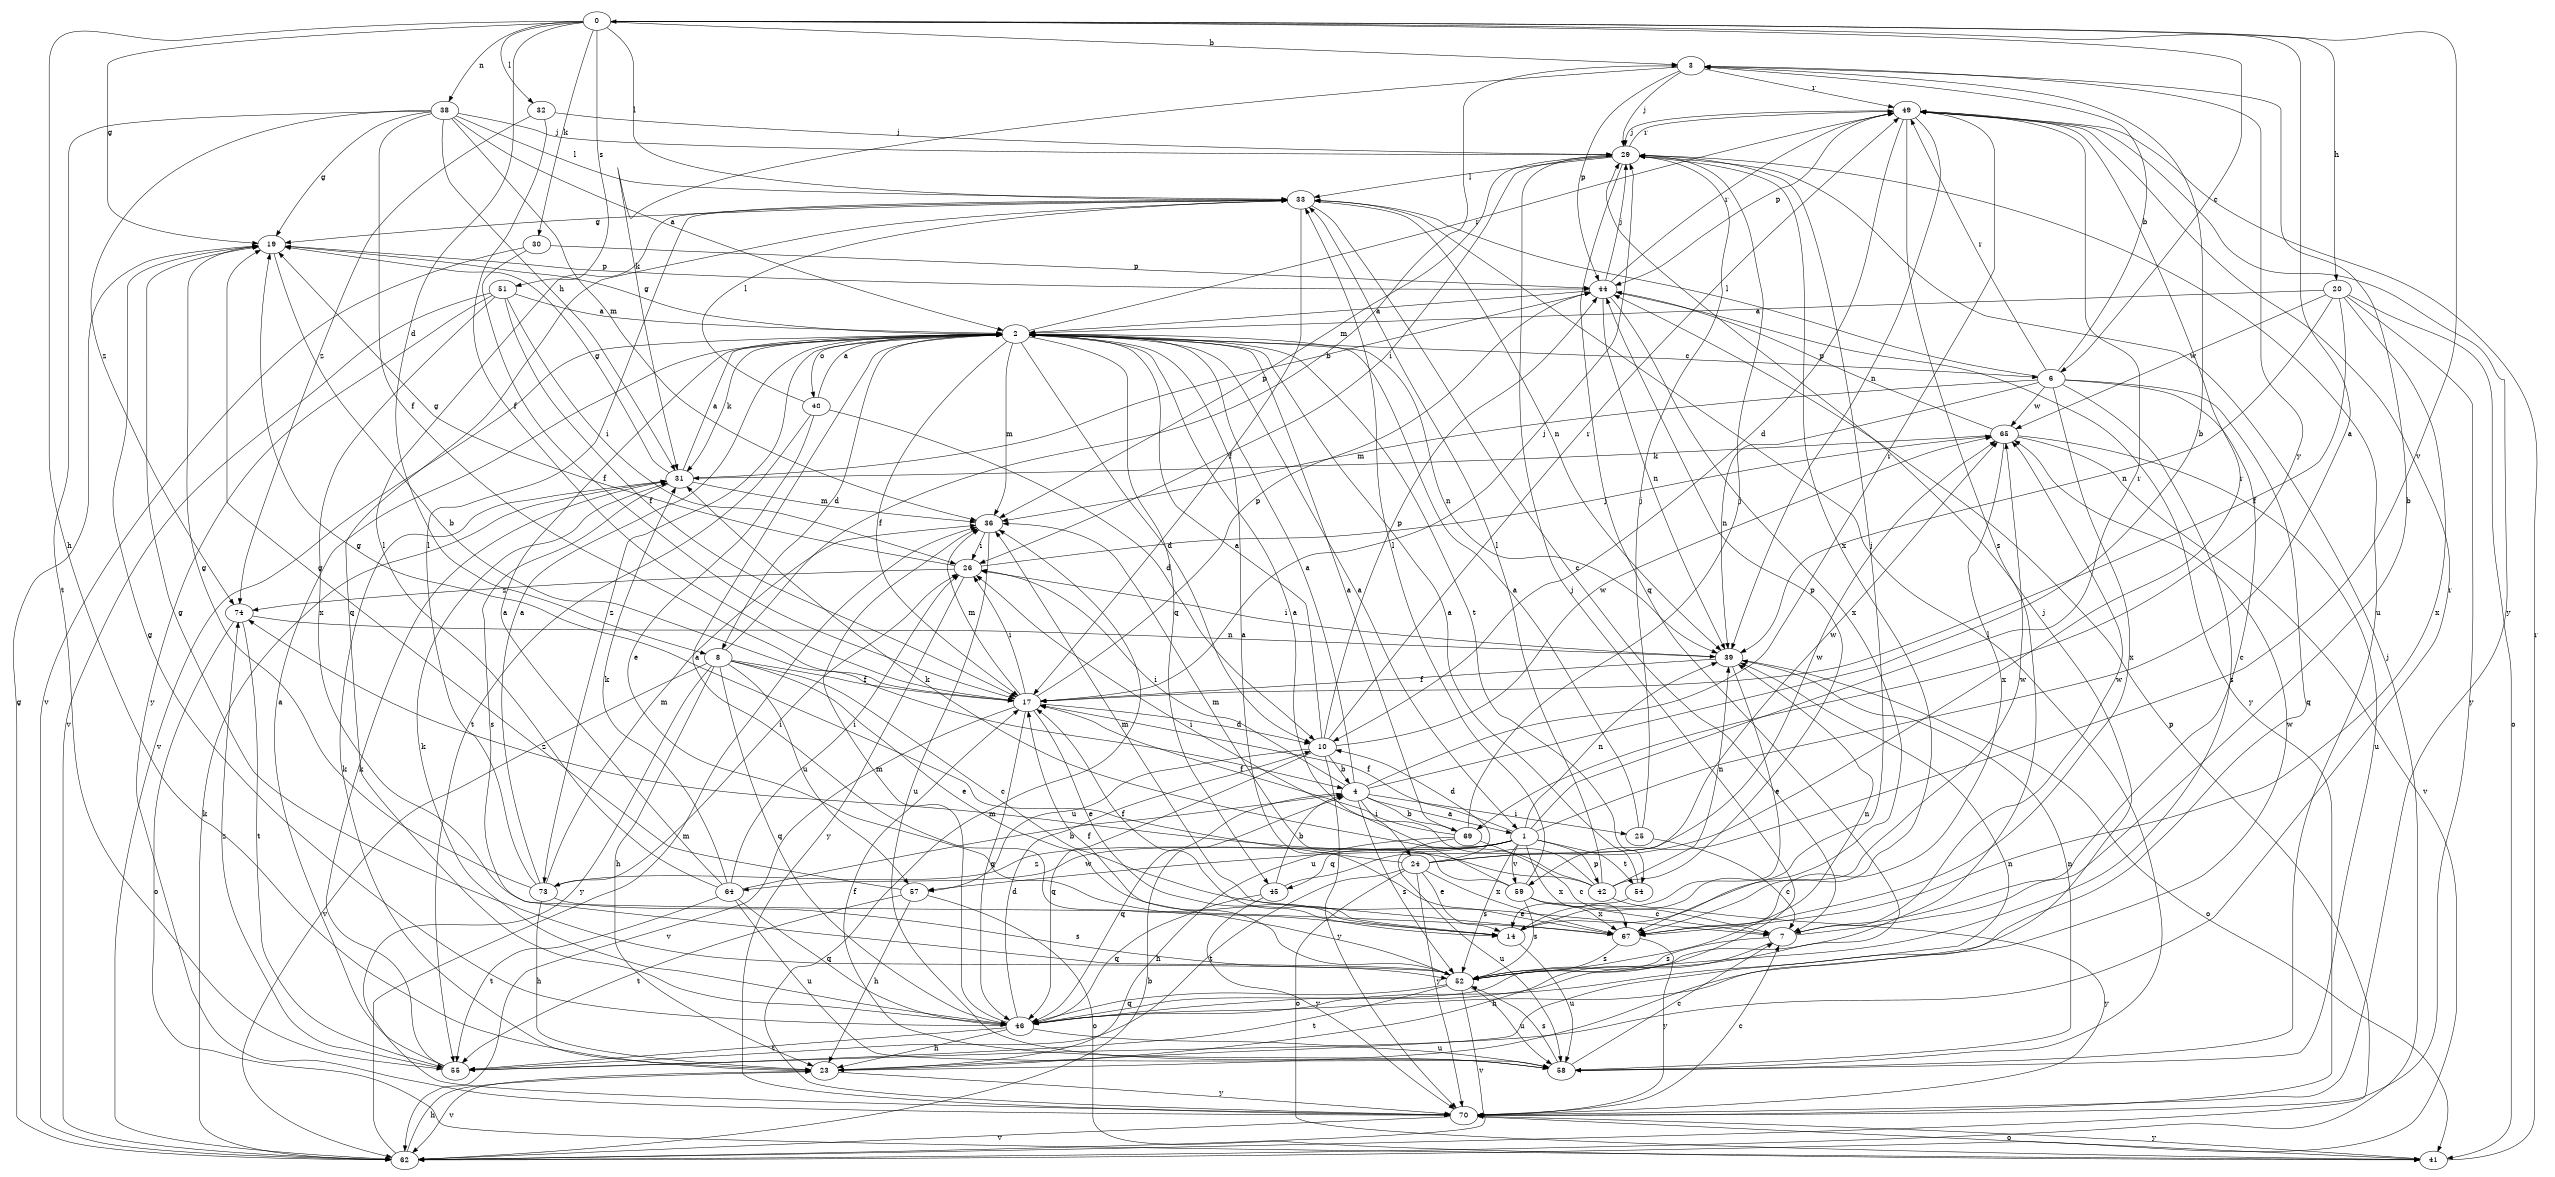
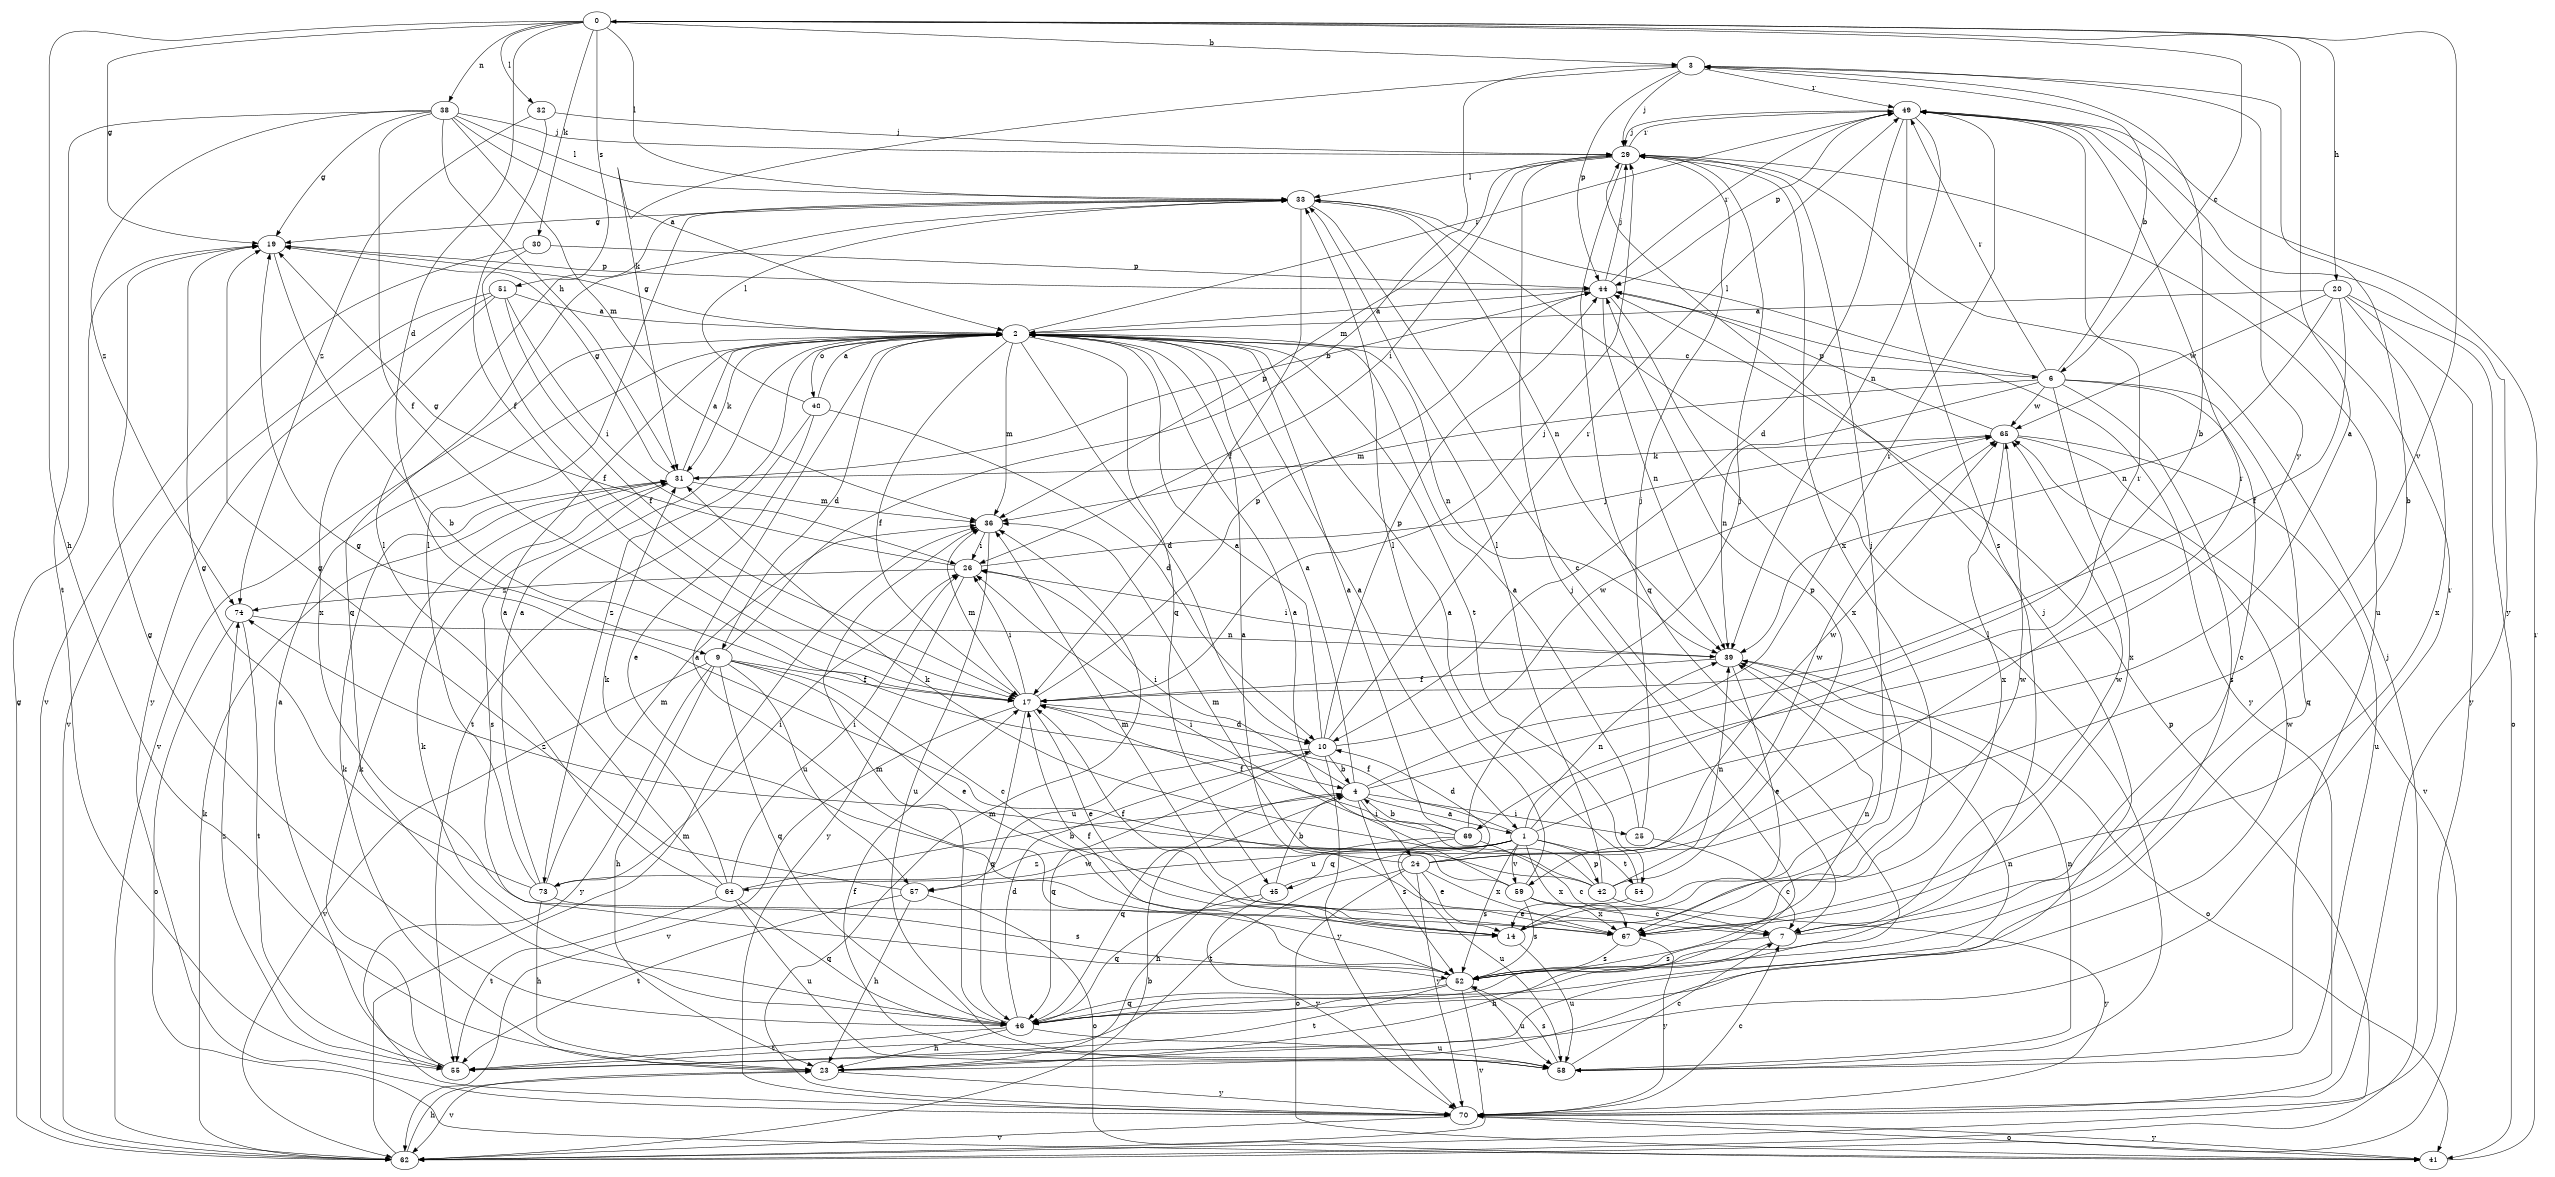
  strict digraph {
    0
    3
    6
-   8
+   8 [label=9]
    19
    20
    23
    30
    32
    33
    38
    51
    59
    49
    31
    29
    44
    69
    39
    52
    67
    36
    46
    7
    65
    17
    57
    62
    14
    70
    4
    2
    41
    74
    55
    26
    1
    42
    45
    54
    64
    73
    10
    58
    40
    24
    25
    0 -> 3 [label=b]
    0 -> 6 [label=c]
    0 -> 8 [label=d]
    0 -> 19 [label=g]
    0 -> 20 [label=h]
    0 -> 23 [label=h]
    0 -> 30 [label=k]
    0 -> 32 [label=l]
    0 -> 33 [label=l]
    0 -> 38 [label=n]
    0 -> 51 [label=s]
    0 -> 59 [label=v]
    3 -> 49 [label=r]
    3 -> 31 [label=k]
    3 -> 29 [label=j]
    3 -> 44 [label=p]
    3 -> 69 [label=y]
    6 -> 3 [label=b]
    6 -> 33 [label=l]
    6 -> 49 [label=r]
    6 -> 39 [label=n]
    6 -> 52 [label=s]
    6 -> 67 [label=x]
    6 -> 36 [label=m]
    6 -> 46 [label=q]
    6 -> 7 [label=c]
    6 -> 65 [label=w]
    8 -> 3 [label=b]
    8 -> 23 [label=h]
    8 -> 46 [label=q]
    8 -> 7 [label=c]
    8 -> 17 [label=f]
    8 -> 57 [label=u]
    8 -> 62 [label=v]
    8 -> 14 [label=e]
    8 -> 70 [label=y]
    19 -> 44 [label=p]
    19 -> 4 [label=b]
    20 -> 39 [label=n]
    20 -> 67 [label=x]
    20 -> 65 [label=w]
    20 -> 17 [label=f]
    20 -> 70 [label=y]
    20 -> 2 [label=a]
    20 -> 41 [label=o]
    23 -> 31 [label=k]
    23 -> 29 [label=j]
    23 -> 39 [label=n]
    23 -> 62 [label=v]
    23 -> 70 [label=y]
    30 -> 44 [label=p]
    30 -> 17 [label=f]
    30 -> 62 [label=v]
    32 -> 29 [label=j]
    32 -> 17 [label=f]
    32 -> 74 [label=z]
    33 -> 19 [label=g]
    33 -> 39 [label=n]
    33 -> 46 [label=q]
    33 -> 7 [label=c]
    33 -> 17 [label=f]
    38 -> 19 [label=g]
    38 -> 33 [label=l]
    38 -> 31 [label=h]
    38 -> 29 [label=j]
    38 -> 36 [label=m]
    38 -> 17 [label=f]
    38 -> 2 [label=a]
    38 -> 74 [label=z]
    38 -> 55 [label=t]
    51 -> 67 [label=x]
    51 -> 17 [label=f]
    51 -> 62 [label=v]
    51 -> 70 [label=y]
    51 -> 2 [label=a]
    51 -> 26 [label=i]
    59 -> 33 [label=l]
    59 -> 52 [label=s]
    59 -> 67 [label=x]
    59 -> 36 [label=m]
    59 -> 7 [label=c]
    59 -> 2 [label=a]
    49 -> 29 [label=j]
    49 -> 44 [label=p]
    49 -> 39 [label=n]
    49 -> 52 [label=s]
    49 -> 70 [label=y]
    49 -> 10 [label=d]
    31 -> 19 [label=g]
    31 -> 44 [label=p]
    31 -> 52 [label=s]
    31 -> 36 [label=m]
    31 -> 2 [label=a]
    29 -> 33 [label=l]
    29 -> 49 [label=r]
    29 -> 67 [label=x]
    29 -> 36 [label=m]
    29 -> 46 [label=q]
    29 -> 26 [label=i]
    29 -> 58 [label=u]
    44 -> 49 [label=r]
    44 -> 29 [label=j]
    44 -> 39 [label=n]
    44 -> 67 [label=x]
    44 -> 70 [label=y]
    44 -> 2 [label=a]
    69 -> 23 [label=h]
    69 -> 29 [label=j]
    69 -> 7 [label=c]
    69 -> 17 [label=f]
-   4 -> 69 [label=b]
+   69 -> 4 [label=b]
    69 -> 2 [label=a]
    69 -> 58 [label=u]
    39 -> 17 [label=f]
    39 -> 14 [label=e]
    39 -> 41 [label=o]
    39 -> 26 [label=i]
-   52 -> 19 [label=g]
    52 -> 39 [label=n]
    52 -> 46 [label=q]
    52 -> 17 [label=f]
    52 -> 62 [label=v]
    52 -> 2 [label=a]
    52 -> 55 [label=t]
    52 -> 58 [label=u]
    67 -> 52 [label=s]
    67 -> 36 [label=m]
    67 -> 70 [label=y]
    67 -> 2 [label=a]
    36 -> 26 [label=i]
    36 -> 58 [label=u]
    46 -> 19 [label=g]
    46 -> 23 [label=h]
    46 -> 31 [label=k]
    46 -> 29 [label=j]
    46 -> 36 [label=m]
    46 -> 65 [label=w]
    46 -> 55 [label=t]
    46 -> 10 [label=d]
    46 -> 58 [label=u]
    7 -> 3 [label=b]
    7 -> 23 [label=h]
    7 -> 52 [label=s]
    7 -> 65 [label=w]
    65 -> 31 [label=k]
    65 -> 44 [label=p]
    65 -> 67 [label=x]
    65 -> 62 [label=v]
    65 -> 58 [label=u]
    17 -> 29 [label=j]
    17 -> 44 [label=p]
    17 -> 36 [label=m]
    17 -> 46 [label=q]
    17 -> 62 [label=v]
    17 -> 14 [label=e]
    17 -> 26 [label=i]
    17 -> 10 [label=d]
    57 -> 19 [label=g]
    57 -> 23 [label=h]
    57 -> 41 [label=o]
    57 -> 55 [label=t]
    62 -> 19 [label=g]
    62 -> 23 [label=h]
    62 -> 31 [label=k]
    62 -> 29 [label=j]
    62 -> 44 [label=p]
    62 -> 36 [label=m]
    62 -> 4 [label=b]
    14 -> 29 [label=j]
    14 -> 65 [label=w]
    14 -> 17 [label=f]
    14 -> 58 [label=u]
    70 -> 36 [label=m]
    70 -> 7 [label=c]
    70 -> 62 [label=v]
    70 -> 41 [label=o]
    4 -> 3 [label=b]
    4 -> 49 [label=r]
    4 -> 52 [label=s]
    4 -> 46 [label=q]
    4 -> 2 [label=a]
    4 -> 26 [label=i]
    4 -> 1 [label=a]
    4 -> 24 [label=i]
    4 -> 25 [label=i]
    2 -> 6 [label=c]
    2 -> 8 [label=d]
    2 -> 19 [label=g]
    2 -> 49 [label=r]
    2 -> 31 [label=k]
    2 -> 39 [label=n]
    2 -> 36 [label=m]
    2 -> 17 [label=f]
    2 -> 62 [label=v]
    2 -> 1 [label=a]
    2 -> 45 [label=q]
    2 -> 54 [label=t]
    2 -> 73 [label=z]
    2 -> 10 [label=d]
    2 -> 40 [label=o]
    41 -> 49 [label=r]
    41 -> 70 [label=y]
    74 -> 39 [label=n]
    74 -> 41 [label=o]
    74 -> 55 [label=t]
    55 -> 49 [label=r]
    55 -> 31 [label=k]
    55 -> 2 [label=a]
    55 -> 74 [label=z]
    26 -> 19 [label=g]
    26 -> 65 [label=j]
    26 -> 70 [label=y]
    26 -> 74 [label=z]
    1 -> 0 [label=a]
    1 -> 59 [label=v]
    1 -> 49 [label=r]
    1 -> 39 [label=n]
    1 -> 52 [label=s]
    1 -> 67 [label=x]
    1 -> 17 [label=f]
    1 -> 57 [label=u]
    1 -> 42 [label=p]
    1 -> 45 [label=q]
    1 -> 54 [label=t]
    1 -> 64 [label=w]
    1 -> 73 [label=z]
    42 -> 33 [label=l]
    42 -> 31 [label=k]
    42 -> 44 [label=p]
    42 -> 39 [label=n]
    42 -> 70 [label=y]
    42 -> 74 [label=z]
    42 -> 26 [label=i]
    45 -> 46 [label=q]
    45 -> 65 [label=w]
    45 -> 70 [label=y]
    45 -> 4 [label=b]
    54 -> 14 [label=e]
    54 -> 2 [label=a]
    64 -> 33 [label=l]
    64 -> 31 [label=k]
    64 -> 46 [label=q]
    64 -> 4 [label=b]
    64 -> 2 [label=a]
    64 -> 55 [label=t]
    64 -> 26 [label=i]
    64 -> 58 [label=u]
    73 -> 19 [label=g]
    73 -> 23 [label=h]
    73 -> 33 [label=l]
    73 -> 52 [label=s]
    73 -> 36 [label=m]
    73 -> 2 [label=a]
    73 -> 26 [label=i]
    10 -> 49 [label=r]
    10 -> 44 [label=p]
    10 -> 46 [label=q]
    10 -> 65 [label=w]
    10 -> 57 [label=u]
    10 -> 70 [label=y]
    10 -> 4 [label=b]
    10 -> 2 [label=a]
    58 -> 33 [label=l]
    58 -> 39 [label=n]
    58 -> 52 [label=s]
    58 -> 7 [label=c]
    58 -> 17 [label=f]
    40 -> 33 [label=l]
    40 -> 14 [label=e]
    40 -> 2 [label=a]
    40 -> 55 [label=t]
    40 -> 10 [label=d]
    24 -> 19 [label=g]
    24 -> 49 [label=r]
    24 -> 67 [label=x]
    24 -> 65 [label=w]
    24 -> 14 [label=e]
    24 -> 70 [label=y]
    24 -> 41 [label=o]
    24 -> 55 [label=t]
    24 -> 10 [label=d]
    25 -> 29 [label=j]
    25 -> 7 [label=c]
    25 -> 2 [label=a]
  }
